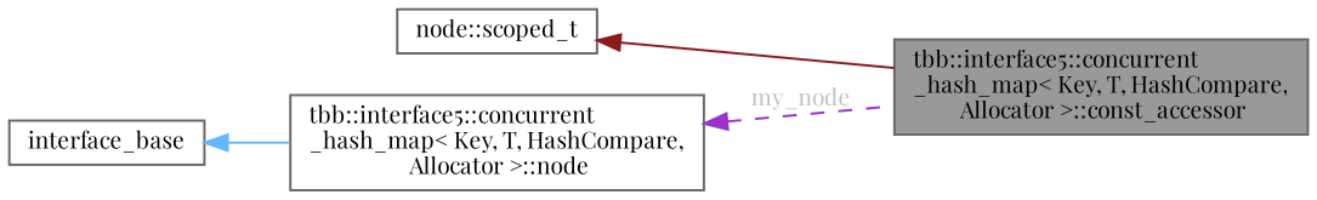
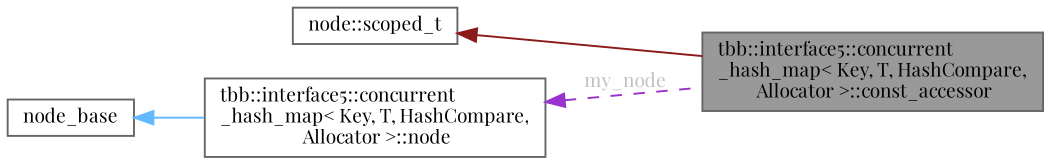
  digraph {
    rankdir=LR
    fontname="Playfair Display"
    node [color=gray40 fillcolor=white fontname="Playfair Display" fontsize=10 shape=box style=filled]
    edge [dir=back fontname="Playfair Display" fontsize=10 labelfontname=Helvetica labelfontsize=10 style=solid]
    n1 [fillcolor=grey60 fontcolor=black height=0.2 label="tbb::interface5::concurrent\l_hash_map\< Key, T, HashCompare,\l Allocator \>::const_accessor" width=0.4]
    n2 [height=0.2 label="node::scoped_t" width=0.4]
    n3 [height=0.2 label="tbb::interface5::concurrent\l_hash_map\< Key, T, HashCompare,\l Allocator \>::node" width=0.4]
-   n4 [height=0.2 label=interface_base width=0.4]
+   n4 [height=0.2 label=node_base width=0.4]
    n2 -> n1 [color=firebrick4]
    n3 -> n1 [color=darkorchid3 fontcolor=grey label=" my_node" style=dashed]
    n4 -> n3 [color=steelblue1]
  }
